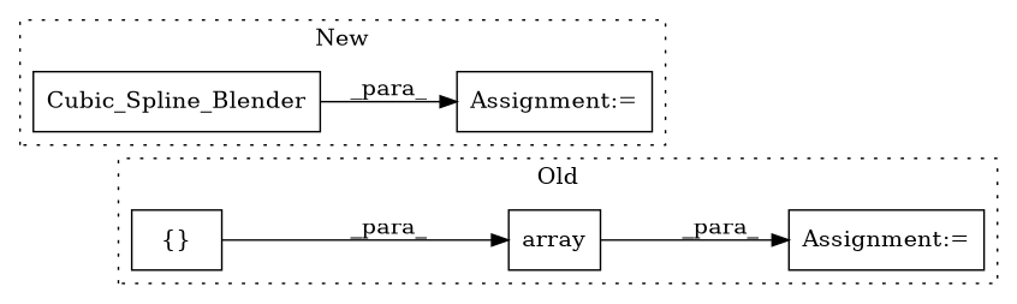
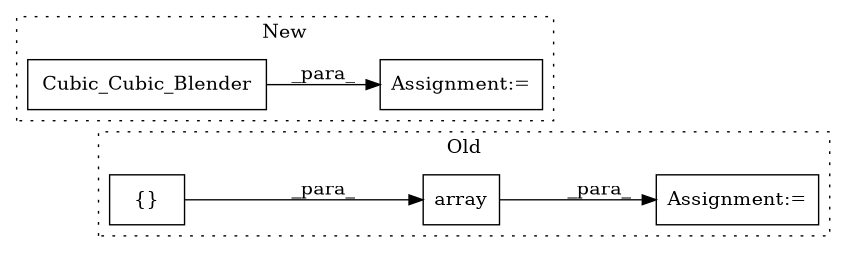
  digraph {
    rankdir=LR
    node [a=32 l=1 shape=box]
    n1 [l="6,1" label=array s="1575,1635"]
    n2 [a=4 l="1,1" label="{}" s="1590,1634"]
    n3 [a=7 label="Assignment:=" s=1536]
-   n4 [l="21,1" label=Cubic_Spline_Blender s="2174,2201"]
+   n4 [l="21,1" label=Cubic_Cubic_Blender s="2174,2201"]
    n5 [a=7 label="Assignment:=" s=2173]
    subgraph cluster_1 {
      label=Old
      style=dotted
      n1
      n2
      n3
    }
    subgraph cluster_2 {
      label=New
      style=dotted
      n4
      n5
    }
    n1 -> n3 [label=_para_]
    n2 -> n1 [label=_para_]
    n4 -> n5 [label=_para_]
  }
